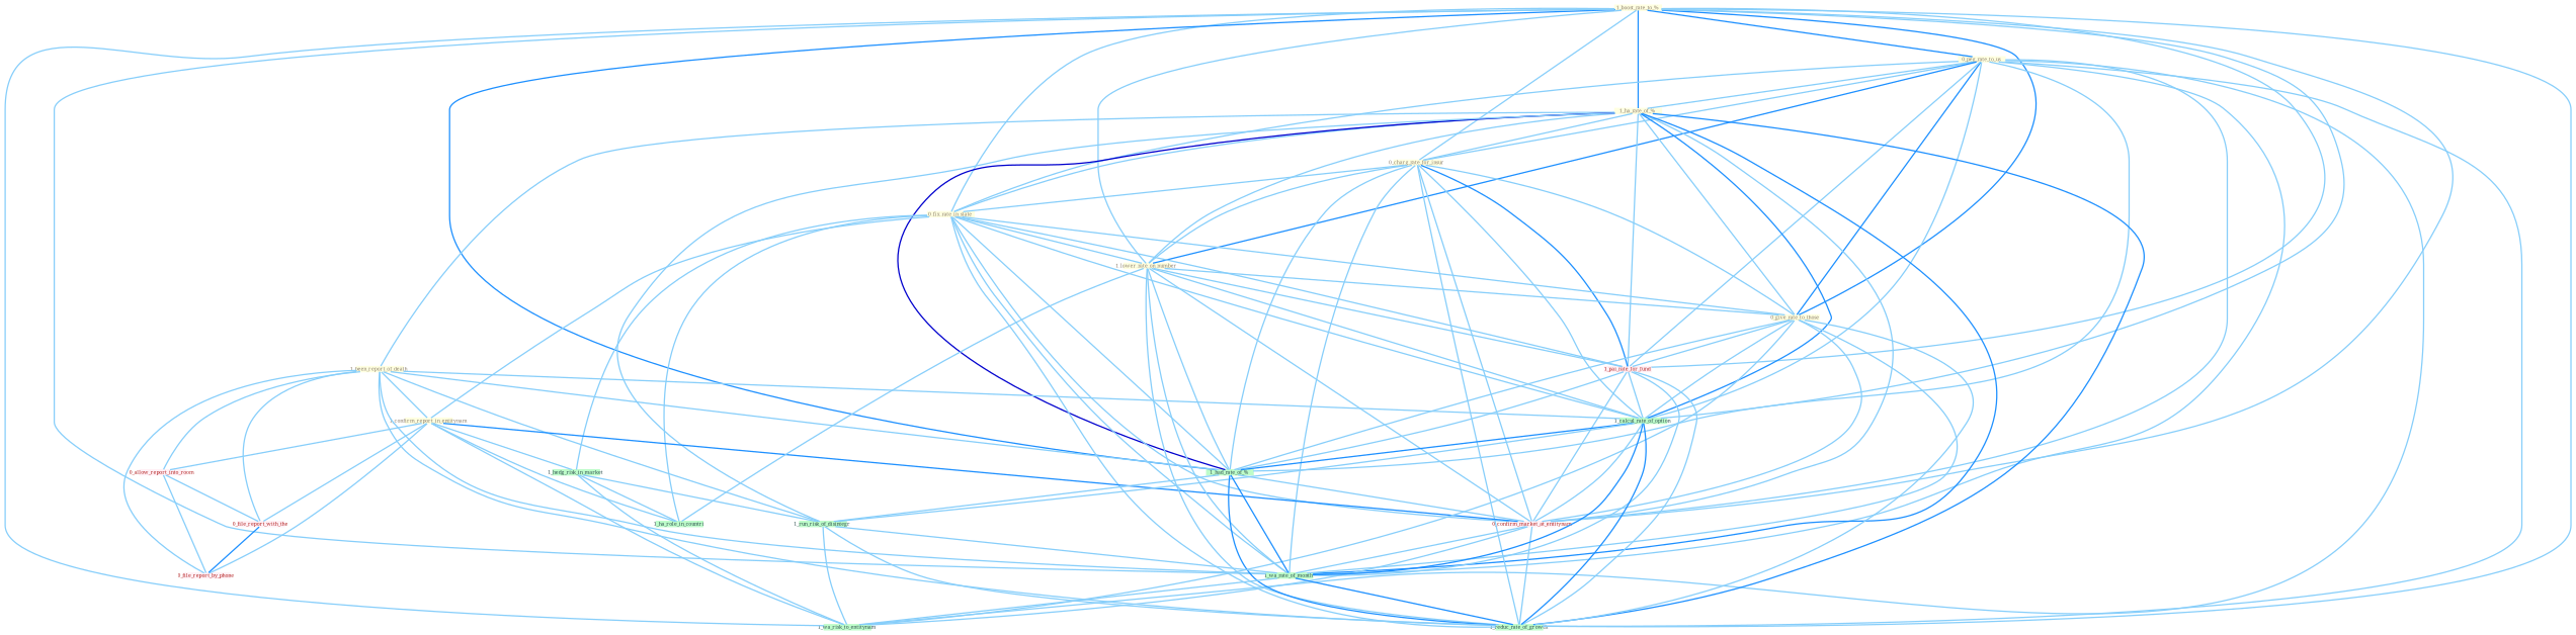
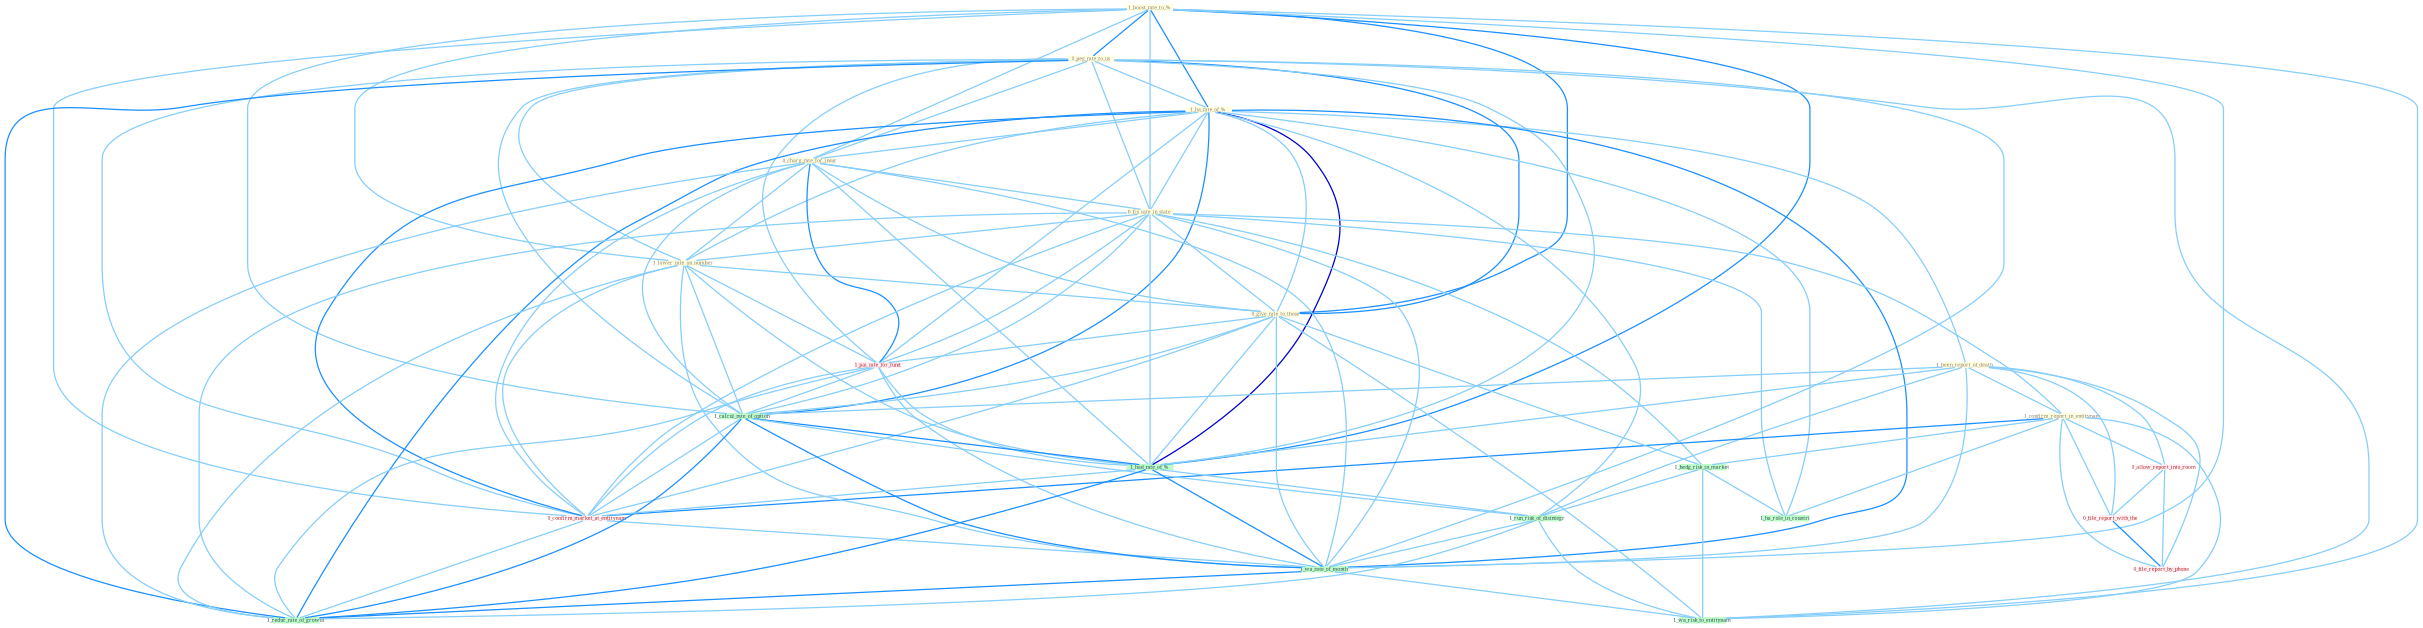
  graph {
    fontname="Noto Serif"
    node [color="#ffffe0" fixedsize=true fontcolor="#8b7d6b" fontname="Noto Serif" fontsize=4 shape=polygon style=filled]
    edge [color="#87cefa" fontname="Noto Serif" w=1]
    "1_boost_rate_to_% " [height=.06 width=.5]
    "0_peg_rate_to_us " [height=.06 width=.5]
    "1_ha_rate_of_% " [height=.06 width=.5]
    "0_charg_rate_for_insur " [height=.06 width=.5]
    "0_fix_rate_in_state " [height=.06 width=.5]
    "1_been_report_of_death " [height=.06 width=.5]
    "1_confirm_report_in_entitynam " [height=.06 width=.5]
    "1_lower_rate_on_number " [height=.06 width=.5]
    "0_give_rate_to_those " [height=.06 width=.5]
    "1_pai_rate_for_fund " [color="#fff0f5" fontcolor="#b22222" height=.06 width=.5]
    "0_allow_report_into_room " [color="#fff0f5" fontcolor="#b22222" height=.06 width=.5]
    "0_file_report_with_the " [color="#fff0f5" fontcolor="#b22222" height=.06 width=.5]
    n13 [color="#fff0f5" fontcolor="#b22222" height=.06 label="0_confirm_market_at_entitynam" width=.5]
    "0_file_report_by_phone " [color="#fff0f5" fontcolor="#b22222" height=.06 width=.5]
    "1_calcul_rate_of_option " [color="#BDFCC9" fontcolor="#2f4f4f" height=.06 width=.5]
    "1_had_rate_of_% " [color="#BDFCC9" fontcolor="#2f4f4f" height=.06 width=.5]
    "1_wa_rate_of_month " [color="#BDFCC9" fontcolor="#2f4f4f" height=.06 width=.5]
    "1_wa_risk_to_entitynam " [color="#BDFCC9" fontcolor="#2f4f4f" height=.06 width=.5]
    "1_reduc_rate_of_growth " [color="#BDFCC9" fontcolor="#2f4f4f" height=.06 width=.5]
    "1_ha_role_in_countri " [color="#BDFCC9" fontcolor="#2f4f4f" height=.06 width=.5]
    "1_run_risk_of_disintegr " [color="#BDFCC9" fontcolor="#2f4f4f" height=.06 width=.5]
    "1_hedg_risk_in_market " [color="#BDFCC9" fontcolor="#2f4f4f" height=.06 width=.5]
    subgraph sub_1 {
      "1_boost_rate_to_% "
      "0_peg_rate_to_us "
      "1_ha_rate_of_% "
      "0_charg_rate_for_insur "
      "0_fix_rate_in_state "
      "1_been_report_of_death "
      "1_confirm_report_in_entitynam "
      "1_lower_rate_on_number "
      "0_give_rate_to_those "
    }
    subgraph sub_2 {
      "1_pai_rate_for_fund "
      "0_allow_report_into_room "
      "0_file_report_with_the "
      n13
      "0_file_report_by_phone "
    }
    "1_boost_rate_to_% " -- "0_peg_rate_to_us " [color="#1e90ff" w=2]
    "1_boost_rate_to_% " -- "1_ha_rate_of_% " [color="#1e90ff" w=2]
    "1_boost_rate_to_% " -- "0_charg_rate_for_insur "
    "1_boost_rate_to_% " -- "0_fix_rate_in_state "
    "1_boost_rate_to_% " -- "1_lower_rate_on_number "
    "1_boost_rate_to_% " -- "0_give_rate_to_those " [color="#1e90ff" w=2]
-   "1_boost_rate_to_% " -- "1_pai_rate_for_fund "
    "1_boost_rate_to_% " -- n13
    "1_boost_rate_to_% " -- "1_calcul_rate_of_option "
    "1_boost_rate_to_% " -- "1_had_rate_of_% " [color="#1e90ff" w=2]
    "1_boost_rate_to_% " -- "1_wa_rate_of_month "
    "1_boost_rate_to_% " -- "1_wa_risk_to_entitynam "
-   "1_boost_rate_to_% " -- "1_reduc_rate_of_growth "
    "0_peg_rate_to_us " -- "1_ha_rate_of_% "
    "0_peg_rate_to_us " -- "0_charg_rate_for_insur "
    "0_peg_rate_to_us " -- "0_fix_rate_in_state "
-   "0_peg_rate_to_us " -- "1_lower_rate_on_number " [color="#1e90ff"]
+   "0_peg_rate_to_us " -- "1_lower_rate_on_number "
    "0_peg_rate_to_us " -- "0_give_rate_to_those " [color="#1e90ff" w=2]
    "0_peg_rate_to_us " -- "1_pai_rate_for_fund "
    "0_peg_rate_to_us " -- n13
    "0_peg_rate_to_us " -- "1_calcul_rate_of_option "
    "0_peg_rate_to_us " -- "1_had_rate_of_% "
    "0_peg_rate_to_us " -- "1_wa_rate_of_month "
    "0_peg_rate_to_us " -- "1_wa_risk_to_entitynam "
-   "0_peg_rate_to_us " -- "1_reduc_rate_of_growth "
+   "0_peg_rate_to_us " -- "1_reduc_rate_of_growth " [color="#1e90ff"]
    "1_ha_rate_of_% " -- "0_charg_rate_for_insur "
    "1_ha_rate_of_% " -- "0_fix_rate_in_state "
    "1_ha_rate_of_% " -- "1_been_report_of_death "
    "1_ha_rate_of_% " -- "1_lower_rate_on_number "
    "1_ha_rate_of_% " -- "0_give_rate_to_those "
    "1_ha_rate_of_% " -- "1_pai_rate_for_fund "
-   "1_ha_rate_of_% " -- n13
+   "1_ha_rate_of_% " -- n13 [color="#1e90ff"]
    "1_ha_rate_of_% " -- "1_calcul_rate_of_option " [color="#1e90ff" w=2]
    "1_ha_rate_of_% " -- "1_had_rate_of_% " [color="#0000cd" w=3]
    "1_ha_rate_of_% " -- "1_wa_rate_of_month " [color="#1e90ff" w=2]
    "1_ha_rate_of_% " -- "1_reduc_rate_of_growth " [color="#1e90ff" w=2]
-   "1_lower_rate_on_number " -- "1_ha_role_in_countri "
+   "1_ha_rate_of_% " -- "1_ha_role_in_countri "
    "1_ha_rate_of_% " -- "1_run_risk_of_disintegr "
    "0_charg_rate_for_insur " -- "0_fix_rate_in_state "
    "0_charg_rate_for_insur " -- "1_lower_rate_on_number "
    "0_charg_rate_for_insur " -- "0_give_rate_to_those "
    "0_charg_rate_for_insur " -- "1_pai_rate_for_fund " [color="#1e90ff" w=2]
    "0_charg_rate_for_insur " -- n13
    "0_charg_rate_for_insur " -- "1_calcul_rate_of_option "
    "0_charg_rate_for_insur " -- "1_had_rate_of_% "
    "0_charg_rate_for_insur " -- "1_wa_rate_of_month "
    "0_charg_rate_for_insur " -- "1_reduc_rate_of_growth "
    "0_fix_rate_in_state " -- "1_confirm_report_in_entitynam "
    "0_fix_rate_in_state " -- "1_lower_rate_on_number "
    "0_fix_rate_in_state " -- "0_give_rate_to_those "
    "0_fix_rate_in_state " -- "1_pai_rate_for_fund "
    "0_fix_rate_in_state " -- n13
    "0_fix_rate_in_state " -- "1_calcul_rate_of_option "
    "0_fix_rate_in_state " -- "1_had_rate_of_% "
    "0_fix_rate_in_state " -- "1_wa_rate_of_month "
    "0_fix_rate_in_state " -- "1_reduc_rate_of_growth "
    "0_fix_rate_in_state " -- "1_ha_role_in_countri "
    "0_fix_rate_in_state " -- "1_hedg_risk_in_market "
    "1_been_report_of_death " -- "1_confirm_report_in_entitynam "
    "1_been_report_of_death " -- "0_allow_report_into_room "
    "1_been_report_of_death " -- "0_file_report_with_the "
    "1_been_report_of_death " -- "0_file_report_by_phone "
    "1_been_report_of_death " -- "1_calcul_rate_of_option "
    "1_been_report_of_death " -- "1_had_rate_of_% "
    "1_been_report_of_death " -- "1_wa_rate_of_month "
-   "1_been_report_of_death " -- "1_reduc_rate_of_growth "
    "1_been_report_of_death " -- "1_run_risk_of_disintegr "
    "1_confirm_report_in_entitynam " -- "0_allow_report_into_room "
    "1_confirm_report_in_entitynam " -- "0_file_report_with_the "
    "1_confirm_report_in_entitynam " -- n13 [color="#1e90ff" w=2]
    "1_confirm_report_in_entitynam " -- "0_file_report_by_phone "
    "1_confirm_report_in_entitynam " -- "1_wa_risk_to_entitynam "
    "1_confirm_report_in_entitynam " -- "1_ha_role_in_countri "
    "1_confirm_report_in_entitynam " -- "1_hedg_risk_in_market "
    "1_lower_rate_on_number " -- "0_give_rate_to_those "
    "1_lower_rate_on_number " -- "1_pai_rate_for_fund "
    "1_lower_rate_on_number " -- n13
    "1_lower_rate_on_number " -- "1_calcul_rate_of_option "
    "1_lower_rate_on_number " -- "1_had_rate_of_% "
    "1_lower_rate_on_number " -- "1_wa_rate_of_month "
    "1_lower_rate_on_number " -- "1_reduc_rate_of_growth "
    "0_give_rate_to_those " -- "1_pai_rate_for_fund "
    "0_give_rate_to_those " -- n13
    "0_give_rate_to_those " -- "1_calcul_rate_of_option "
    "0_give_rate_to_those " -- "1_had_rate_of_% "
    "0_give_rate_to_those " -- "1_wa_rate_of_month "
    "0_give_rate_to_those " -- "1_wa_risk_to_entitynam "
-   "0_give_rate_to_those " -- "1_reduc_rate_of_growth "
+   "0_give_rate_to_those " -- "1_hedg_risk_in_market "
    "1_pai_rate_for_fund " -- n13
    "1_pai_rate_for_fund " -- "1_calcul_rate_of_option "
    "1_pai_rate_for_fund " -- "1_had_rate_of_% "
    "1_pai_rate_for_fund " -- "1_wa_rate_of_month "
    "1_pai_rate_for_fund " -- "1_reduc_rate_of_growth "
    "0_allow_report_into_room " -- "0_file_report_with_the "
    "0_allow_report_into_room " -- "0_file_report_by_phone "
    "0_file_report_with_the " -- "0_file_report_by_phone " [color="#1e90ff" w=2]
    n13 -- "1_wa_rate_of_month "
-   n13 -- "1_wa_risk_to_entitynam "
    n13 -- "1_reduc_rate_of_growth "
    "1_calcul_rate_of_option " -- n13
    "1_calcul_rate_of_option " -- "1_had_rate_of_% " [color="#1e90ff" w=2]
    "1_calcul_rate_of_option " -- "1_wa_rate_of_month " [color="#1e90ff" w=2]
    "1_calcul_rate_of_option " -- "1_reduc_rate_of_growth " [color="#1e90ff" w=2]
    "1_calcul_rate_of_option " -- "1_run_risk_of_disintegr "
    "1_had_rate_of_% " -- n13
    "1_had_rate_of_% " -- "1_wa_rate_of_month " [color="#1e90ff" w=2]
    "1_had_rate_of_% " -- "1_reduc_rate_of_growth " [color="#1e90ff" w=2]
    "1_had_rate_of_% " -- "1_run_risk_of_disintegr "
    "1_wa_rate_of_month " -- "1_wa_risk_to_entitynam "
    "1_wa_rate_of_month " -- "1_reduc_rate_of_growth " [color="#1e90ff" w=2]
    "1_run_risk_of_disintegr " -- "1_wa_rate_of_month "
    "1_run_risk_of_disintegr " -- "1_wa_risk_to_entitynam "
    "1_run_risk_of_disintegr " -- "1_reduc_rate_of_growth "
    "1_hedg_risk_in_market " -- "1_wa_risk_to_entitynam "
    "1_hedg_risk_in_market " -- "1_ha_role_in_countri "
    "1_hedg_risk_in_market " -- "1_run_risk_of_disintegr "
  }
